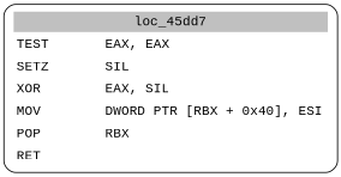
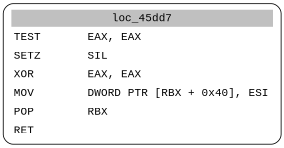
  digraph {
-   n1 [fontname="Courier New" label=<<table border="0" cellborder="0" cellpadding="3"><tr><td align="center" colspan="2" bgcolor="grey">loc_45dd7</td></tr><tr><td align="left">TEST       EAX, EAX</td></tr><tr><td align="left">SETZ       SIL</td></tr><tr><td align="left">XOR        EAX, SIL</td></tr><tr><td align="left">MOV        DWORD PTR [RBX + 0x40], ESI</td></tr><tr><td align="left">POP        RBX</td></tr><tr><td align="left">RET        </td></tr></table>> shape=Mrecord]
+   n1 [fontname="Courier New" label=<<table border="0" cellborder="0" cellpadding="3"><tr><td align="center" colspan="2" bgcolor="grey">loc_45dd7</td></tr><tr><td align="left">TEST       EAX, EAX</td></tr><tr><td align="left">SETZ       SIL</td></tr><tr><td align="left">XOR        EAX, EAX</td></tr><tr><td align="left">MOV        DWORD PTR [RBX + 0x40], ESI</td></tr><tr><td align="left">POP        RBX</td></tr><tr><td align="left">RET        </td></tr></table>> shape=Mrecord]
  }
